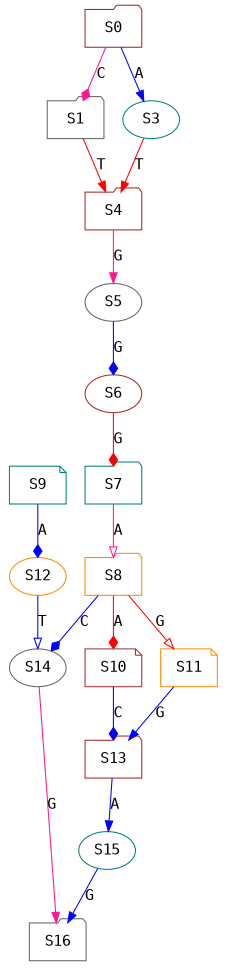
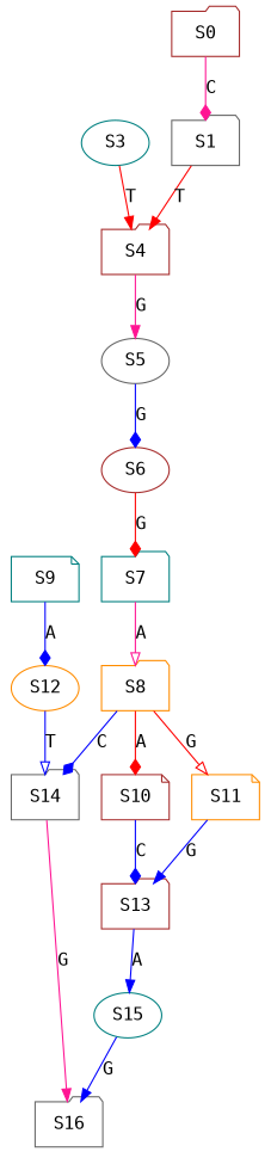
  strict digraph {
    fontname="DejaVu Sans Mono"
    node [color=brown fontname="DejaVu Sans Mono" shape=folder]
    edge [arrowhead=normal color=blue fontname="DejaVu Sans Mono"]
    S1 [color=gray40]
    S0
    S3 [color=teal shape=ellipse]
    S4
    S5 [color=gray40 shape=ellipse]
    S6 [shape=ellipse]
    S7 [color=teal]
    S8 [color=darkorange]
    S10 [shape=note]
    S11 [color=darkorange shape=note]
-   S14 [color=gray40 shape=ellipse]
+   S14 [color=gray40]
    S9 [color=teal shape=note]
    S12 [color=darkorange shape=ellipse]
    S13
    S15 [color=teal shape=ellipse]
    S16 [color=gray40]
    S1 -> S4 [color=red label=T]
    S0 -> S1 [arrowhead=diamond color=deeppink label=C]
-   S0 -> S3 [label=A]
    S3 -> S4 [color=red label=T]
    S4 -> S5 [color=deeppink label=G]
    S5 -> S6 [arrowhead=diamond label=G]
    S6 -> S7 [arrowhead=diamond color=red label=G]
    S7 -> S8 [arrowhead=onormal color=deeppink label=A]
    S8 -> S10 [arrowhead=diamond color=red label=A]
    S8 -> S11 [arrowhead=onormal color=red label=G]
    S8 -> S14 [arrowhead=diamond label=C]
    S10 -> S13 [arrowhead=diamond label=C]
    S11 -> S13 [label=G]
    S14 -> S16 [color=deeppink label=G]
    S9 -> S12 [arrowhead=diamond label=A]
    S12 -> S14 [arrowhead=onormal label=T]
    S13 -> S15 [label=A]
    S15 -> S16 [label=G]
  }
